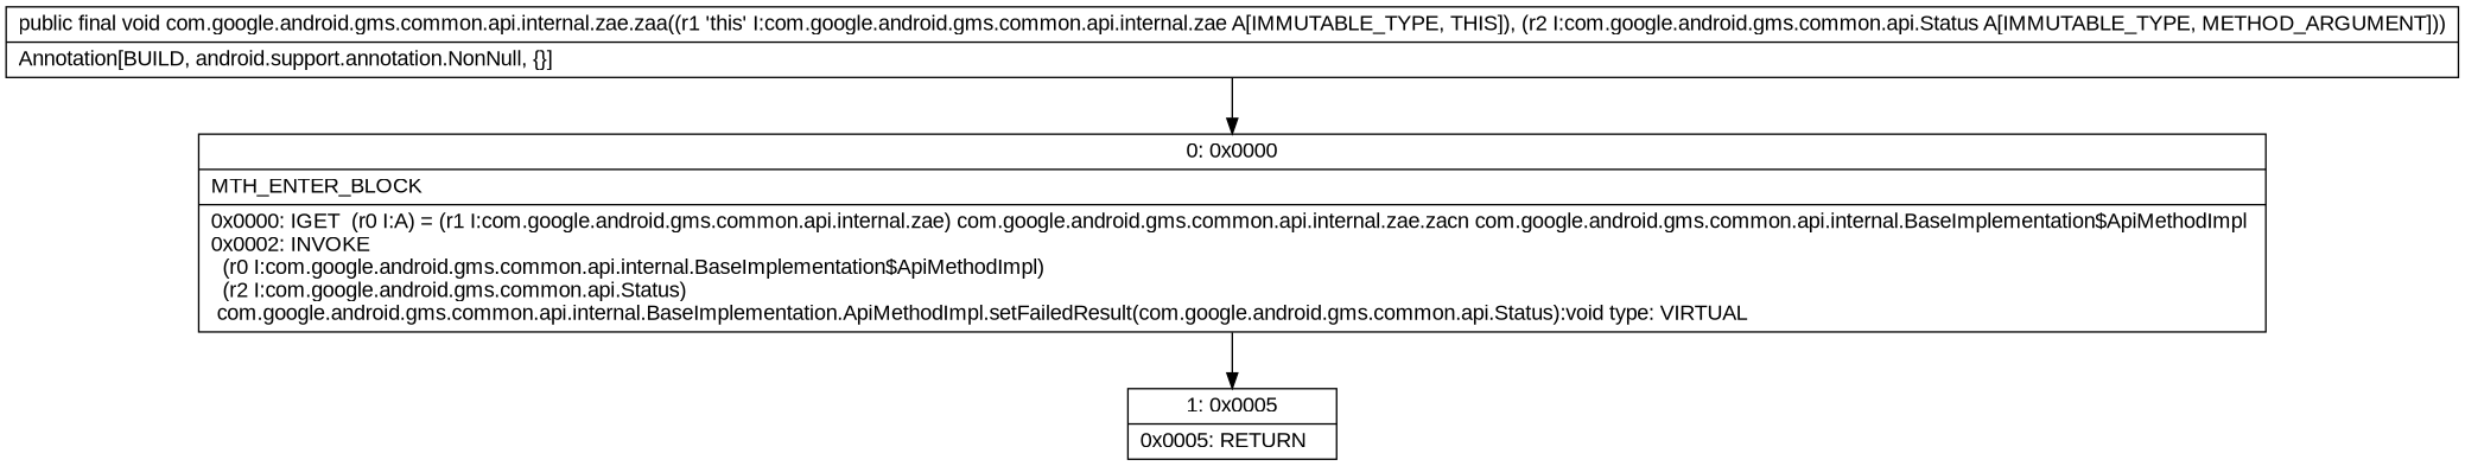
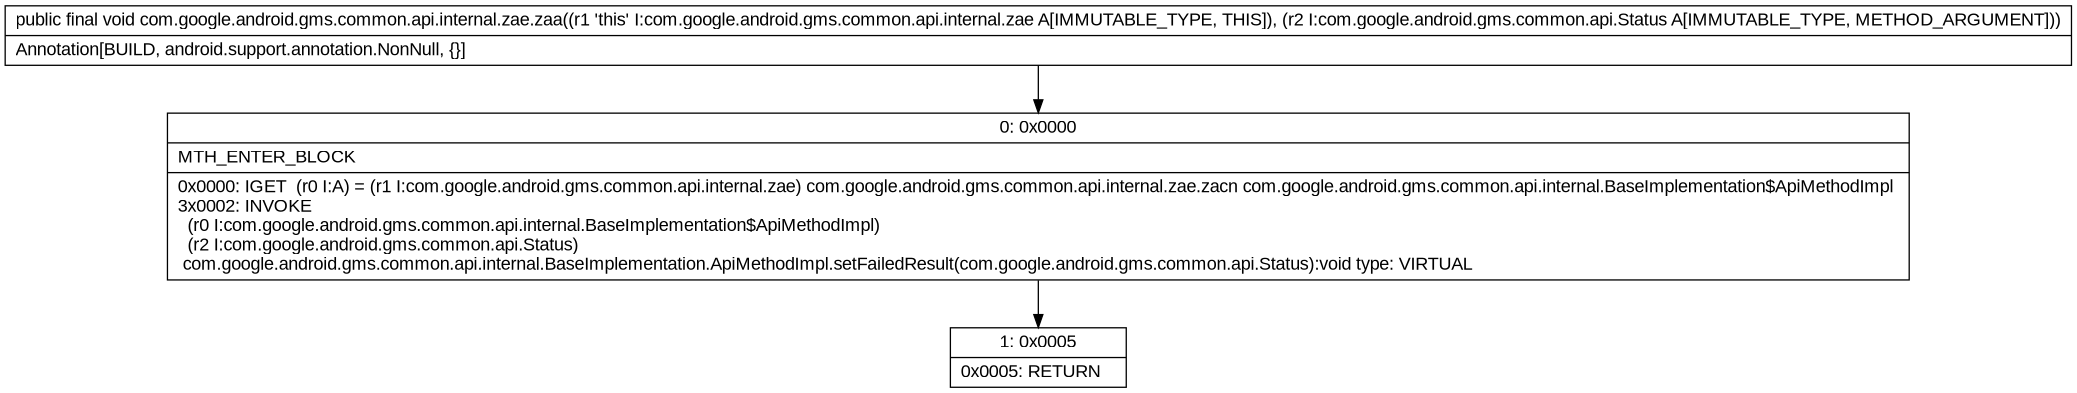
  digraph {
    fontname="Liberation Sans"
    node [shape=record fontname="Liberation Sans"]
    edge [fontname="Liberation Sans"]
-   n1 [label="{0\:\ 0x0000|MTH_ENTER_BLOCK\l|0x0000: IGET  (r0 I:A) = (r1 I:com.google.android.gms.common.api.internal.zae) com.google.android.gms.common.api.internal.zae.zacn com.google.android.gms.common.api.internal.BaseImplementation$ApiMethodImpl \l0x0002: INVOKE  \l  (r0 I:com.google.android.gms.common.api.internal.BaseImplementation$ApiMethodImpl)\l  (r2 I:com.google.android.gms.common.api.Status)\l com.google.android.gms.common.api.internal.BaseImplementation.ApiMethodImpl.setFailedResult(com.google.android.gms.common.api.Status):void type: VIRTUAL \l}"]
+   n1 [label="{0\:\ 0x0000|MTH_ENTER_BLOCK\l|0x0000: IGET  (r0 I:A) = (r1 I:com.google.android.gms.common.api.internal.zae) com.google.android.gms.common.api.internal.zae.zacn com.google.android.gms.common.api.internal.BaseImplementation$ApiMethodImpl \l3x0002: INVOKE  \l  (r0 I:com.google.android.gms.common.api.internal.BaseImplementation$ApiMethodImpl)\l  (r2 I:com.google.android.gms.common.api.Status)\l com.google.android.gms.common.api.internal.BaseImplementation.ApiMethodImpl.setFailedResult(com.google.android.gms.common.api.Status):void type: VIRTUAL \l}"]
    n2 [label="{1\:\ 0x0005|0x0005: RETURN   \l}"]
    n3 [label="{public final void com.google.android.gms.common.api.internal.zae.zaa((r1 'this' I:com.google.android.gms.common.api.internal.zae A[IMMUTABLE_TYPE, THIS]), (r2 I:com.google.android.gms.common.api.Status A[IMMUTABLE_TYPE, METHOD_ARGUMENT]))  | Annotation[BUILD, android.support.annotation.NonNull, \{\}]\l}"]
    n1 -> n2
    n3 -> n1
  }
